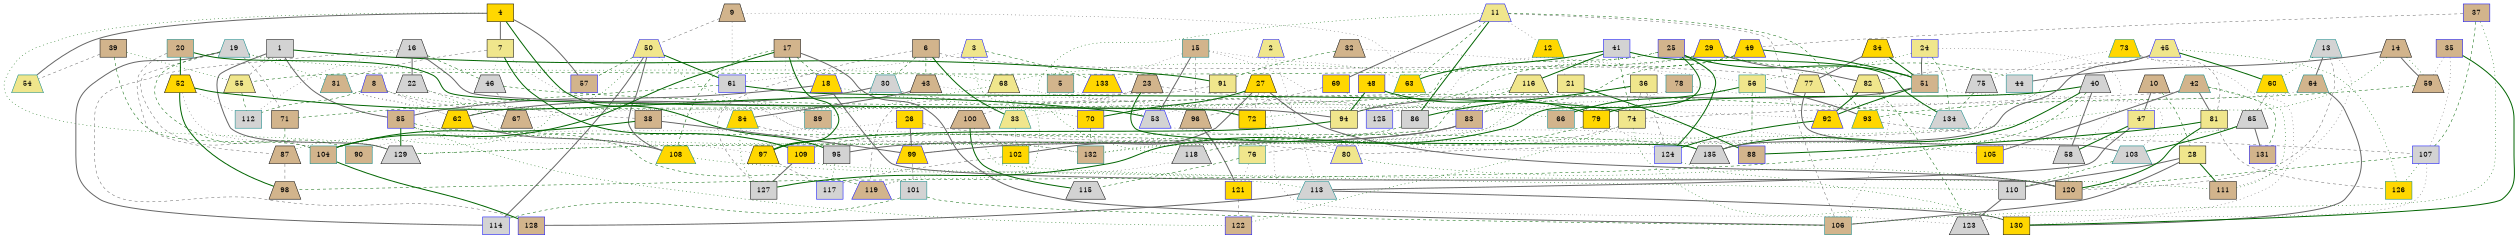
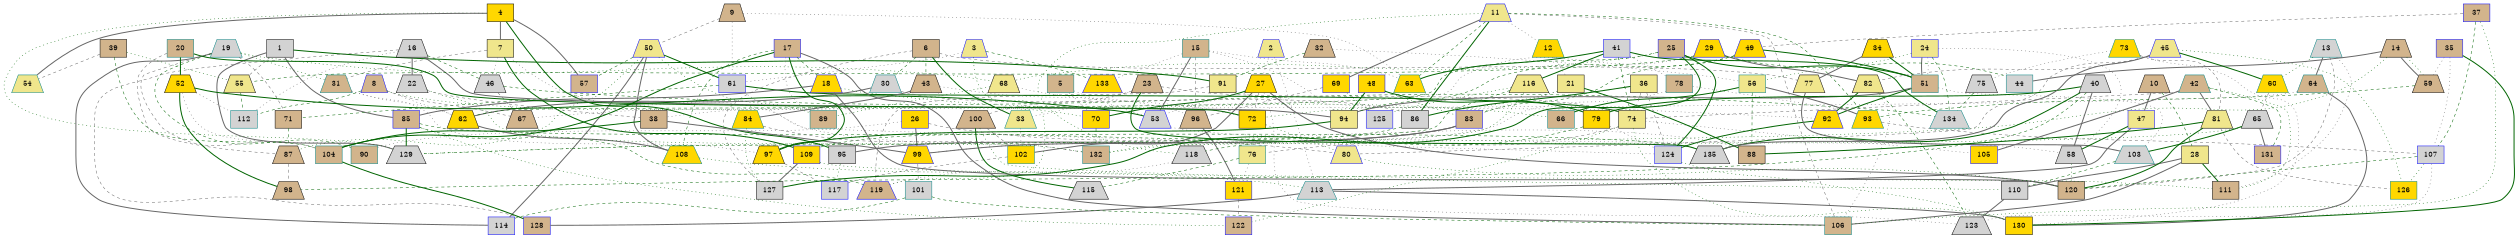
  graph {
    node [color=black fillcolor=tan shape=trapezium style=filled]
    edge [color=gray40 style=bold]
    1 [fillcolor=lightgrey shape=box]
    55 [fillcolor=khaki]
    85 [color=blue shape=box]
    91 [fillcolor=khaki shape=box]
    129 [fillcolor=lightgrey]
    112 [color=teal fillcolor=lightgrey shape=box]
    119 [color=blue]
    135 [fillcolor=lightgrey]
    122 [color=blue shape=box]
    92 [color=blue fillcolor=gold]
    2 [color=blue fillcolor=khaki]
    27 [fillcolor=gold]
    113 [color=teal fillcolor=lightgrey]
    53 [color=blue fillcolor=lightgrey]
    70 [color=blue fillcolor=gold shape=box]
    120 [shape=box]
    72 [fillcolor=gold shape=box]
    102 [color=teal fillcolor=gold shape=box]
    123 [fillcolor=lightgrey]
    128 [color=blue shape=box]
    130 [fillcolor=gold shape=box]
    3 [color=blue fillcolor=khaki]
    61 [color=blue fillcolor=lightgrey shape=box]
    133 [color=blue fillcolor=gold]
    71 [shape=box]
    74 [fillcolor=khaki shape=box]
    124 [color=blue fillcolor=lightgrey shape=box]
    4 [fillcolor=gold shape=box]
    7 [fillcolor=khaki shape=box]
    54 [color=teal fillcolor=khaki]
    57 [color=blue shape=box]
    95 [fillcolor=lightgrey shape=box]
    31 [color=teal]
    46 [fillcolor=lightgrey]
-   88 [color=blue shape=box]
+   88 [shape=box]
    109 [color=blue fillcolor=gold shape=box]
    117 [color=blue fillcolor=lightgrey shape=box]
    5 [color=teal shape=box]
    58 [fillcolor=lightgrey]
    132 [color=teal shape=box]
    6 [shape=box]
    30 [color=teal fillcolor=lightgrey]
    33 [color=teal fillcolor=khaki]
    43
    77 [fillcolor=khaki]
    127 [fillcolor=lightgrey shape=box]
    62 [fillcolor=gold]
    86 [fillcolor=lightgrey shape=box]
    96
    100
    84 [color=teal fillcolor=gold]
    103 [color=teal fillcolor=lightgrey]
    97 [fillcolor=gold]
    67
    134 [color=teal fillcolor=lightgrey]
    111 [shape=box]
    8 [color=blue]
    108 [color=teal fillcolor=gold]
    82 [fillcolor=khaki]
    106 [color=teal shape=box]
    9
    50 [color=blue fillcolor=khaki]
    63 [color=teal fillcolor=gold]
    89 [color=teal shape=box]
    114 [color=blue fillcolor=lightgrey shape=box]
    87
    28 [fillcolor=khaki shape=box]
    10
    47 [color=blue fillcolor=khaki shape=box]
    110 [fillcolor=lightgrey shape=box]
    11 [color=blue fillcolor=khaki]
    12 [color=teal fillcolor=gold]
    69 [color=blue fillcolor=gold shape=box]
    93 [color=teal fillcolor=gold]
    118 [fillcolor=lightgrey]
    21 [fillcolor=khaki shape=box]
    125 [color=blue fillcolor=lightgrey shape=box]
    107 [color=blue fillcolor=lightgrey shape=box]
    83 [color=blue shape=box]
    13 [color=teal fillcolor=lightgrey]
    60 [color=teal fillcolor=gold]
    64 [color=teal]
    65 [fillcolor=lightgrey]
    14
    44 [color=teal fillcolor=lightgrey shape=box]
    59
    15 [color=teal shape=box]
    94 [fillcolor=khaki shape=box]
    121 [color=blue fillcolor=gold shape=box]
    16 [fillcolor=lightgrey]
    22 [fillcolor=lightgrey]
    38 [shape=box]
-   17 [shape=box]
+   17 [color=blue shape=box]
    18 [color=blue fillcolor=gold]
    104 [color=teal shape=box]
    66 [color=teal shape=box]
    19 [color=teal fillcolor=lightgrey]
    68 [fillcolor=khaki]
    90 [color=teal shape=box]
    20 [color=teal shape=box]
    52 [fillcolor=gold]
    98
    80 [color=blue fillcolor=khaki]
    99 [color=blue fillcolor=gold]
    23
    105 [color=blue fillcolor=gold shape=box]
    76 [color=teal fillcolor=khaki shape=box]
    115 [fillcolor=lightgrey]
    24 [color=blue fillcolor=khaki shape=box]
    51 [color=teal shape=box]
    56 [color=teal fillcolor=khaki shape=box]
    25 [color=blue shape=box]
    26 [color=blue fillcolor=gold shape=box]
    101 [color=teal fillcolor=lightgrey shape=box]
    29 [color=blue fillcolor=gold]
    32
    34 [fillcolor=gold]
    35 [color=blue shape=box]
    126 [color=teal fillcolor=gold shape=box]
    36 [fillcolor=khaki shape=box]
    37 [color=blue shape=box]
    49 [color=blue fillcolor=gold]
    39 [shape=box]
    40 [fillcolor=lightgrey]
    79 [fillcolor=gold shape=box]
    41 [color=blue fillcolor=lightgrey shape=box]
    78 [color=teal shape=box]
    116 [fillcolor=khaki]
    42 [color=teal]
-   81 [fillcolor=khaki shape=box]
+   81 [fillcolor=khaki]
    131 [color=blue shape=box]
    45 [color=blue fillcolor=khaki]
    48 [color=blue fillcolor=gold shape=box]
    73 [color=teal fillcolor=gold]
    75 [fillcolor=lightgrey]
    1 -- 55 [style=dashed]
    1 -- 85
    1 -- 91 [color=darkgreen]
    1 -- 129
    55 -- 112 [color=darkgreen style=dashed]
    85 -- 129 [color=darkgreen]
    85 -- 119 [color=darkgreen style=dashed]
    85 -- 135 [color=darkgreen style=dashed]
    85 -- 122 [color=darkgreen style=dotted]
    91 -- 119 [style=dashed]
    91 -- 92 [style=dotted]
    92 -- 124 [color=darkgreen]
    2 -- 27 [style=dotted]
    2 -- 113 [style=dotted]
    27 -- 53 [style=dotted]
    27 -- 70 [color=darkgreen]
    27 -- 120
    27 -- 72 [style=dashed]
    27 -- 102
    27 -- 123 [style=dotted]
    113 -- 128
    113 -- 130
    53 -- 58 [style=dotted]
    70 -- 132 [color=darkgreen style=dashed]
    72 -- 80 [color=darkgreen style=dotted]
    102 -- 117 [style=dashed]
    3 -- 119 [color=darkgreen style=dotted]
    3 -- 61 [style=dotted]
    3 -- 133 [color=darkgreen style=dashed]
    61 -- 71 [color=darkgreen style=dashed]
    61 -- 74 [color=darkgreen]
    61 -- 124 [style=dotted]
    71 -- 87 [color=darkgreen style=dashed]
    74 -- 122 [color=darkgreen style=dotted]
    74 -- 130 [color=darkgreen style=dotted]
    74 -- 105 [style=dotted]
    74 -- 76 [style=dashed]
    124 -- 130 [color=darkgreen style=dotted]
    4 -- 129 [color=darkgreen style=dotted]
    4 -- 7
    4 -- 54
    4 -- 57
    4 -- 95 [color=darkgreen]
    7 -- 31 [style=dashed]
    7 -- 46 [style=dotted]
    7 -- 88 [style=dotted]
    7 -- 109 [color=darkgreen]
    95 -- 117 [color=darkgreen style=dotted]
    31 -- 62 [style=dotted]
    31 -- 97 [style=dotted]
    46 -- 67 [style=dashed]
    46 -- 134 [color=darkgreen style=dashed]
    109 -- 127
    109 -- 111 [color=darkgreen style=dotted]
    5 -- 53 [style=dotted]
    5 -- 70 [style=dotted]
    58 -- 120 [color=darkgreen style=dotted]
    6 -- 30 [color=darkgreen style=dashed]
    6 -- 33 [color=darkgreen]
    6 -- 43 [color=darkgreen style=dashed]
    6 -- 77 [style=dashed]
    6 -- 127 [style=dashed]
    30 -- 62
    30 -- 86 [style=dashed]
    33 -- 102 [style=dotted]
    43 -- 96 [style=dotted]
    43 -- 100 [style=dotted]
    43 -- 84
    77 -- 103
    62 -- 108
    86 -- 109 [color=darkgreen style=dashed]
    96 -- 121
    100 -- 102 [style=dashed]
    100 -- 110 [color=darkgreen style=dotted]
    100 -- 115 [color=darkgreen]
    84 -- 132 [style=dashed]
    84 -- 127 [color=darkgreen style=dotted]
    103 -- 110 [color=darkgreen style=dashed]
    97 -- 117 [style=dashed]
    8 -- 112 [color=darkgreen style=dashed]
    8 -- 70 [color=darkgreen style=dotted]
    8 -- 62 [style=dotted]
    8 -- 67 [style=dashed]
    108 -- 113 [color=darkgreen style=dotted]
    82 -- 92 [color=darkgreen]
    82 -- 123 [color=darkgreen style=dashed]
    82 -- 106 [style=dotted]
    9 -- 61 [style=dotted]
    9 -- 50 [style=dashed]
    9 -- 63 [style=dotted]
    50 -- 61 [color=darkgreen]
    50 -- 57 [color=darkgreen style=dashed]
    50 -- 108
    50 -- 89 [color=darkgreen style=dotted]
    50 -- 114
    50 -- 87 [color=darkgreen style=dotted]
    87 -- 98 [style=dashed]
    28 -- 111 [color=darkgreen]
    28 -- 106
    28 -- 110
    10 -- 28 [color=darkgreen style=dashed]
    10 -- 47
    47 -- 113
    47 -- 58 [color=darkgreen]
    110 -- 123
    11 -- 86 [color=darkgreen]
    11 -- 106 [style=dashed]
    11 -- 63 [color=darkgreen style=dashed]
    11 -- 12 [style=dotted]
    11 -- 69
    11 -- 93 [color=darkgreen style=dashed]
    11 -- 118 [color=darkgreen style=dotted]
    12 -- 21 [style=dotted]
    69 -- 96 [style=dashed]
    69 -- 125 [color=darkgreen style=dotted]
    93 -- 107 [style=dashed]
    118 -- 119 [style=dotted]
    21 -- 72 [color=darkgreen style=dotted]
    21 -- 88 [color=darkgreen]
    21 -- 83 [style=dotted]
    107 -- 120 [color=darkgreen style=dashed]
    107 -- 123 [style=dotted]
    107 -- 126 [color=darkgreen style=dotted]
    83 -- 95
    83 -- 99
    13 -- 120 [style=dashed]
    13 -- 111 [style=dotted]
    13 -- 60 [color=darkgreen style=dotted]
    13 -- 64
    60 -- 65 [style=dashed]
    64 -- 130
    64 -- 67 [style=dotted]
    65 -- 132 [color=darkgreen style=dotted]
    65 -- 103 [color=darkgreen]
    65 -- 131
    14 -- 129 [color=darkgreen style=dotted]
    14 -- 44
    14 -- 59
    14 -- 59 [color=darkgreen style=dotted]
    59 -- 93 [color=darkgreen style=dashed]
    15 -- 53
    15 -- 133 [style=dotted]
    15 -- 96 [style=dashed]
    15 -- 63 [style=dotted]
    15 -- 94 [style=dotted]
    94 -- 97 [color=darkgreen]
    121 -- 122 [style=dashed]
    16 -- 112 [style=dotted]
    16 -- 128 [style=dashed]
    16 -- 46 [color=darkgreen style=dashed]
    16 -- 94
    16 -- 22
    22 -- 132 [color=darkgreen style=dotted]
    22 -- 38 [style=dashed]
    38 -- 104 [color=darkgreen]
    38 -- 99
    17 -- 97 [color=darkgreen]
    17 -- 108 [color=darkgreen style=dashed]
    17 -- 106
    17 -- 89 [style=dotted]
    17 -- 18 [color=darkgreen style=dashed]
    17 -- 104 [color=darkgreen]
    18 -- 85
    18 -- 120
    18 -- 66 [color=darkgreen style=dotted]
    104 -- 128 [color=darkgreen]
    19 -- 71 [style=dashed]
    19 -- 31 [color=darkgreen style=dotted]
    19 -- 114
    19 -- 104 [style=dashed]
    19 -- 68 [color=darkgreen style=dotted]
    19 -- 90 [color=darkgreen style=dashed]
    68 -- 72 [style=dotted]
    68 -- 89 [color=darkgreen style=dotted]
    20 -- 72 [color=darkgreen]
    20 -- 87 [style=dashed]
    20 -- 52 [color=darkgreen]
    52 -- 129 [style=dotted]
    52 -- 112 [style=dotted]
    52 -- 53 [color=darkgreen]
    52 -- 98 [color=darkgreen]
    80 -- 120 [color=darkgreen style=dotted]
    99 -- 101 [style=dashed]
    23 -- 135 [color=darkgreen]
    23 -- 74 [style=dashed]
    23 -- 33 [style=dotted]
    23 -- 100 [style=dashed]
    76 -- 121 [style=dotted]
    76 -- 115 [color=darkgreen style=dashed]
    24 -- 58 [style=dotted]
    24 -- 134 [color=darkgreen style=dashed]
    24 -- 51
    24 -- 51 [style=dotted]
    24 -- 56 [color=darkgreen style=dotted]
    51 -- 92 [color=darkgreen]
    51 -- 103 [style=dotted]
    51 -- 94
    56 -- 88 [color=darkgreen style=dashed]
    56 -- 93
    56 -- 66 [color=darkgreen]
    25 -- 124 [color=darkgreen]
    25 -- 127 [color=darkgreen]
    25 -- 62 [color=darkgreen style=dashed]
    25 -- 68 [color=darkgreen style=dotted]
    25 -- 51 [color=darkgreen]
    26 -- 90 [style=dotted]
    26 -- 80 [style=dashed]
    26 -- 99
    101 -- 106 [color=darkgreen style=dashed]
    101 -- 114 [color=darkgreen style=dashed]
    29 -- 55 [color=darkgreen style=dashed]
    29 -- 82
    29 -- 44 [color=darkgreen style=dashed]
    29 -- 38 [style=dotted]
    32 -- 91 [color=darkgreen style=dashed]
    32 -- 56 [style=dotted]
    34 -- 77
    34 -- 51 [color=darkgreen]
    35 -- 130 [color=darkgreen]
    35 -- 107 [style=dotted]
    35 -- 59 [style=dotted]
    36 -- 74 [style=dashed]
    36 -- 124 [style=dashed]
    36 -- 86 [color=darkgreen]
    37 -- 106 [color=darkgreen style=dotted]
    37 -- 107 [color=darkgreen style=dashed]
    37 -- 49 [style=dashed]
    49 -- 83 [color=darkgreen style=dashed]
    49 -- 94 [color=darkgreen style=dashed]
    49 -- 51 [color=darkgreen]
    39 -- 55 [color=darkgreen style=dotted]
    39 -- 54 [style=dashed]
    39 -- 104 [color=darkgreen style=dashed]
    40 -- 135 [color=darkgreen]
    40 -- 58
    40 -- 98 [color=darkgreen style=dashed]
    40 -- 79 [color=darkgreen]
    79 -- 124 [style=dotted]
    79 -- 118 [color=darkgreen style=dashed]
    41 -- 74 [color=darkgreen style=dashed]
    41 -- 134 [color=darkgreen]
    41 -- 63 [color=darkgreen]
    41 -- 78 [style=dotted]
    41 -- 116 [color=darkgreen]
    78 -- 93 [style=dotted]
    78 -- 99 [style=dotted]
    116 -- 129 [color=darkgreen style=dashed]
    116 -- 132 [color=darkgreen style=dotted]
    116 -- 125 [color=darkgreen style=dotted]
    42 -- 74 [style=dashed]
    42 -- 111 [color=darkgreen style=dotted]
    42 -- 105
    42 -- 81
    42 -- 131 [color=darkgreen style=dashed]
    81 -- 120 [color=darkgreen]
    81 -- 88 [color=darkgreen]
    81 -- 126 [style=dashed]
    45 -- 135
    45 -- 82 [style=dashed]
    45 -- 60 [color=darkgreen]
    45 -- 80 [style=dashed]
    45 -- 126 [color=darkgreen style=dotted]
    48 -- 83 [color=darkgreen style=dotted]
    48 -- 94 [color=darkgreen]
    48 -- 79 [color=darkgreen]
    73 -- 130 [style=dotted]
    73 -- 81 [style=dashed]
    73 -- 75 [style=dotted]
    75 -- 134 [color=darkgreen style=dashed]
  }
